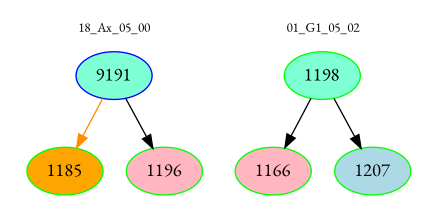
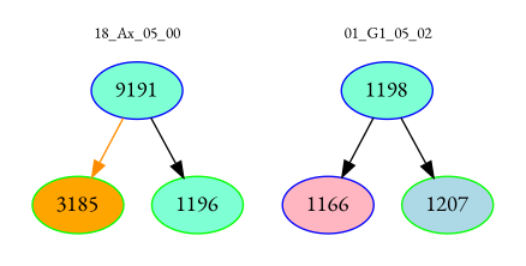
  digraph {
    fontname="EB Garamond"
    node [color=green fillcolor=aquamarine fontname="EB Garamond" style=filled]
    edge [color=black fontname="EB Garamond"]
    n1 [color=blue label=9191]
-   n2 [fillcolor=orange label=1185]
-   n3 [fillcolor=lightpink label=1196]
-   n4 [label=1198]
-   n5 [fillcolor=lightpink label=1166]
+   n2 [fillcolor=orange label=3185]
+   n3 [label=1196]
+   n4 [color=blue label=1198]
+   n5 [color=blue fillcolor=lightpink label=1166]
    n6 [fillcolor=lightblue label=1207]
    subgraph cluster_1 {
      color=white
      fontsize=10
      label="18_Ax_05_00"
      n1
      n2
      n3
    }
    subgraph cluster_2 {
      color=white
      fontsize=10
      label="01_G1_05_02"
      n4
      n5
      n6
    }
    n1 -> n2 [color=darkorange]
    n1 -> n3
    n4 -> n5
    n4 -> n6
  }
